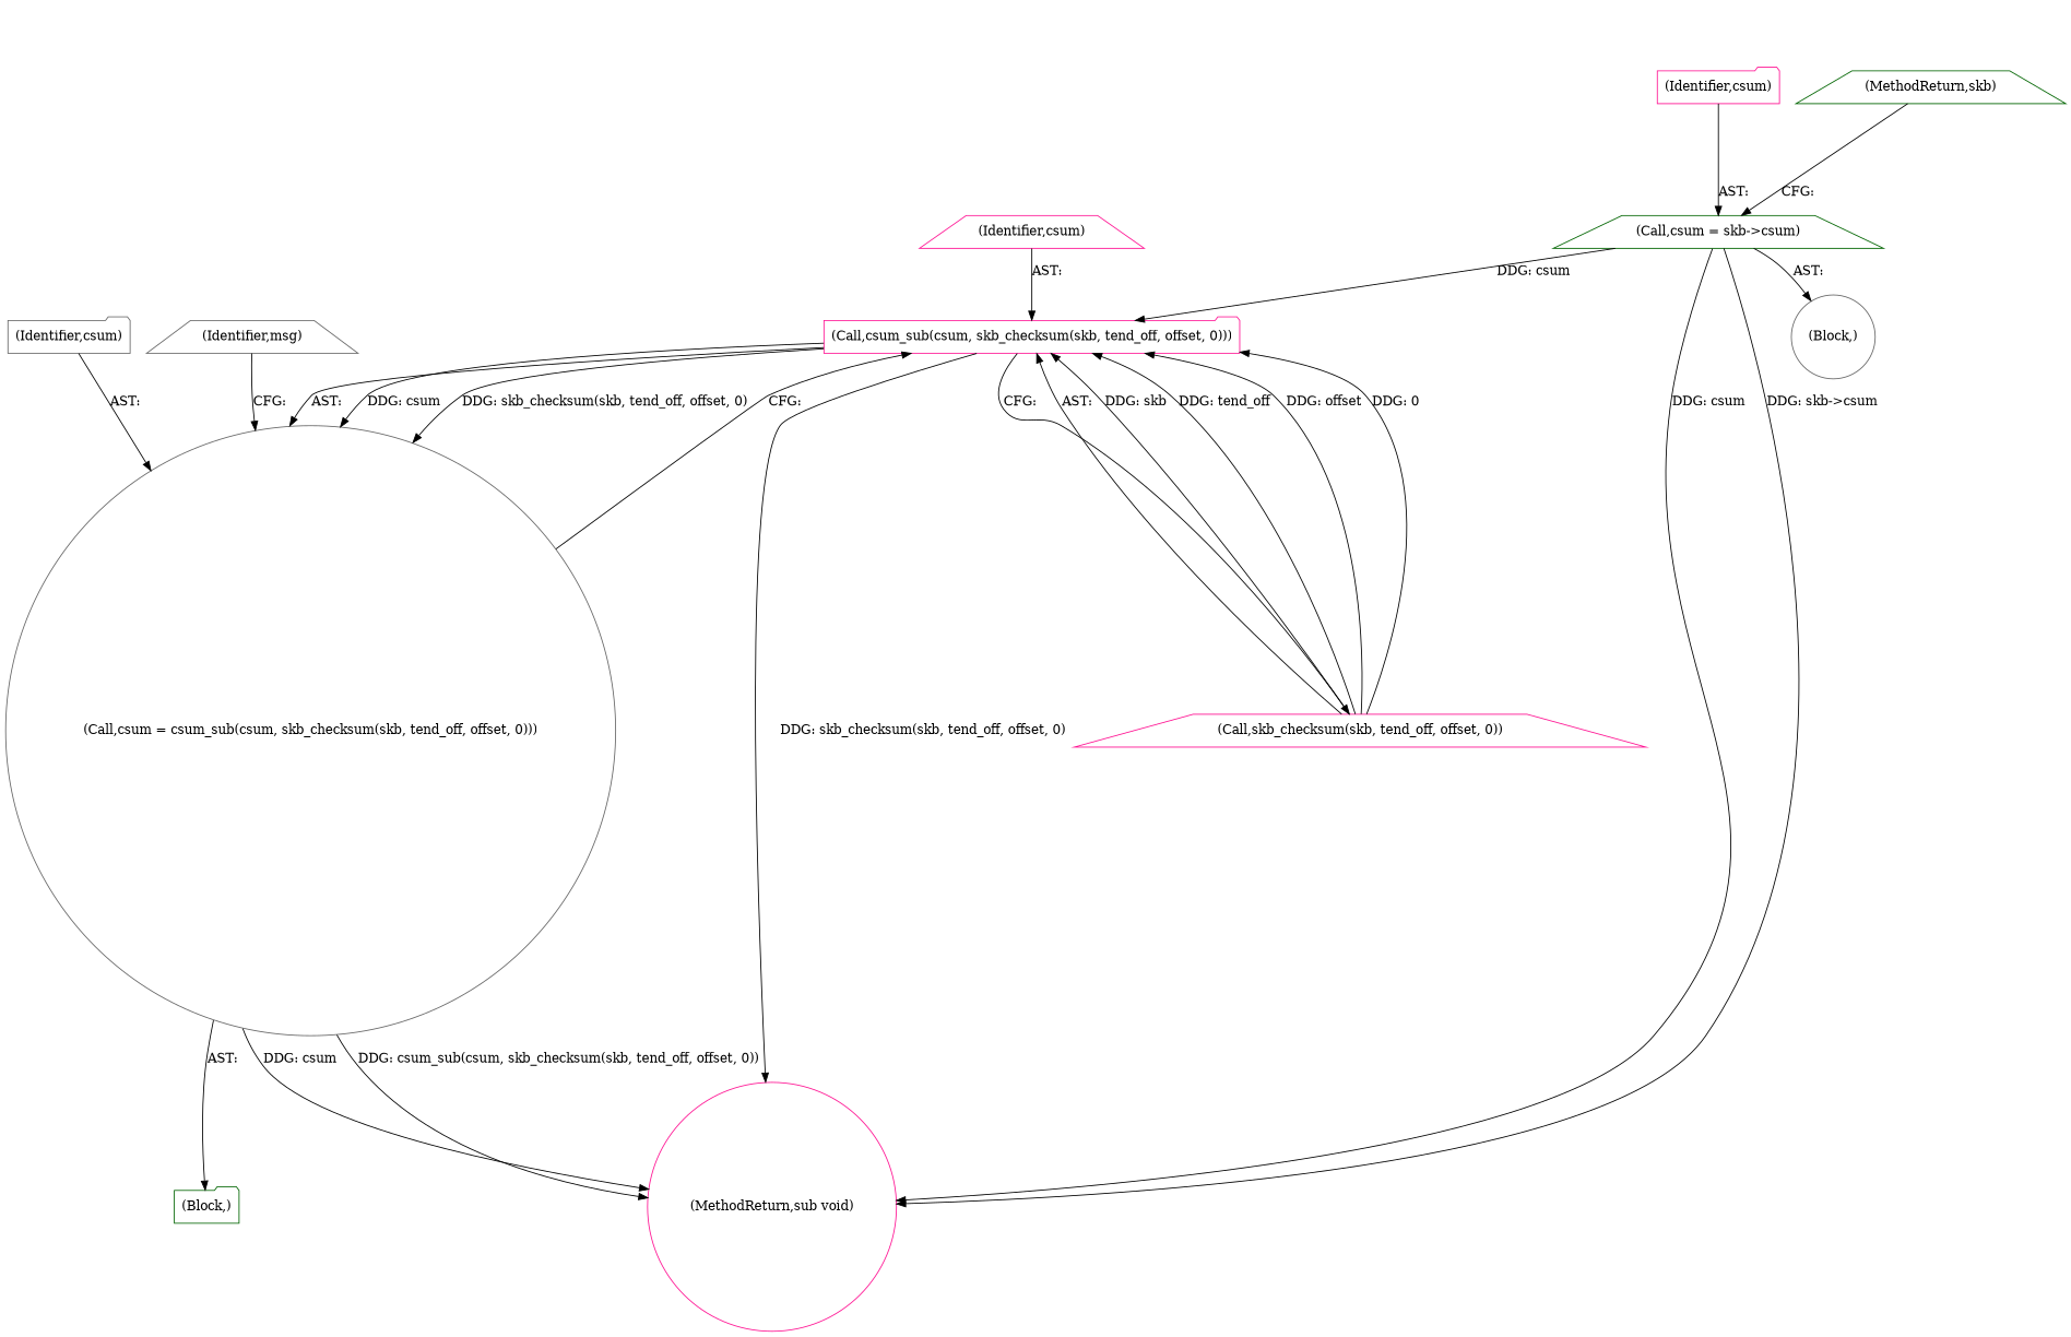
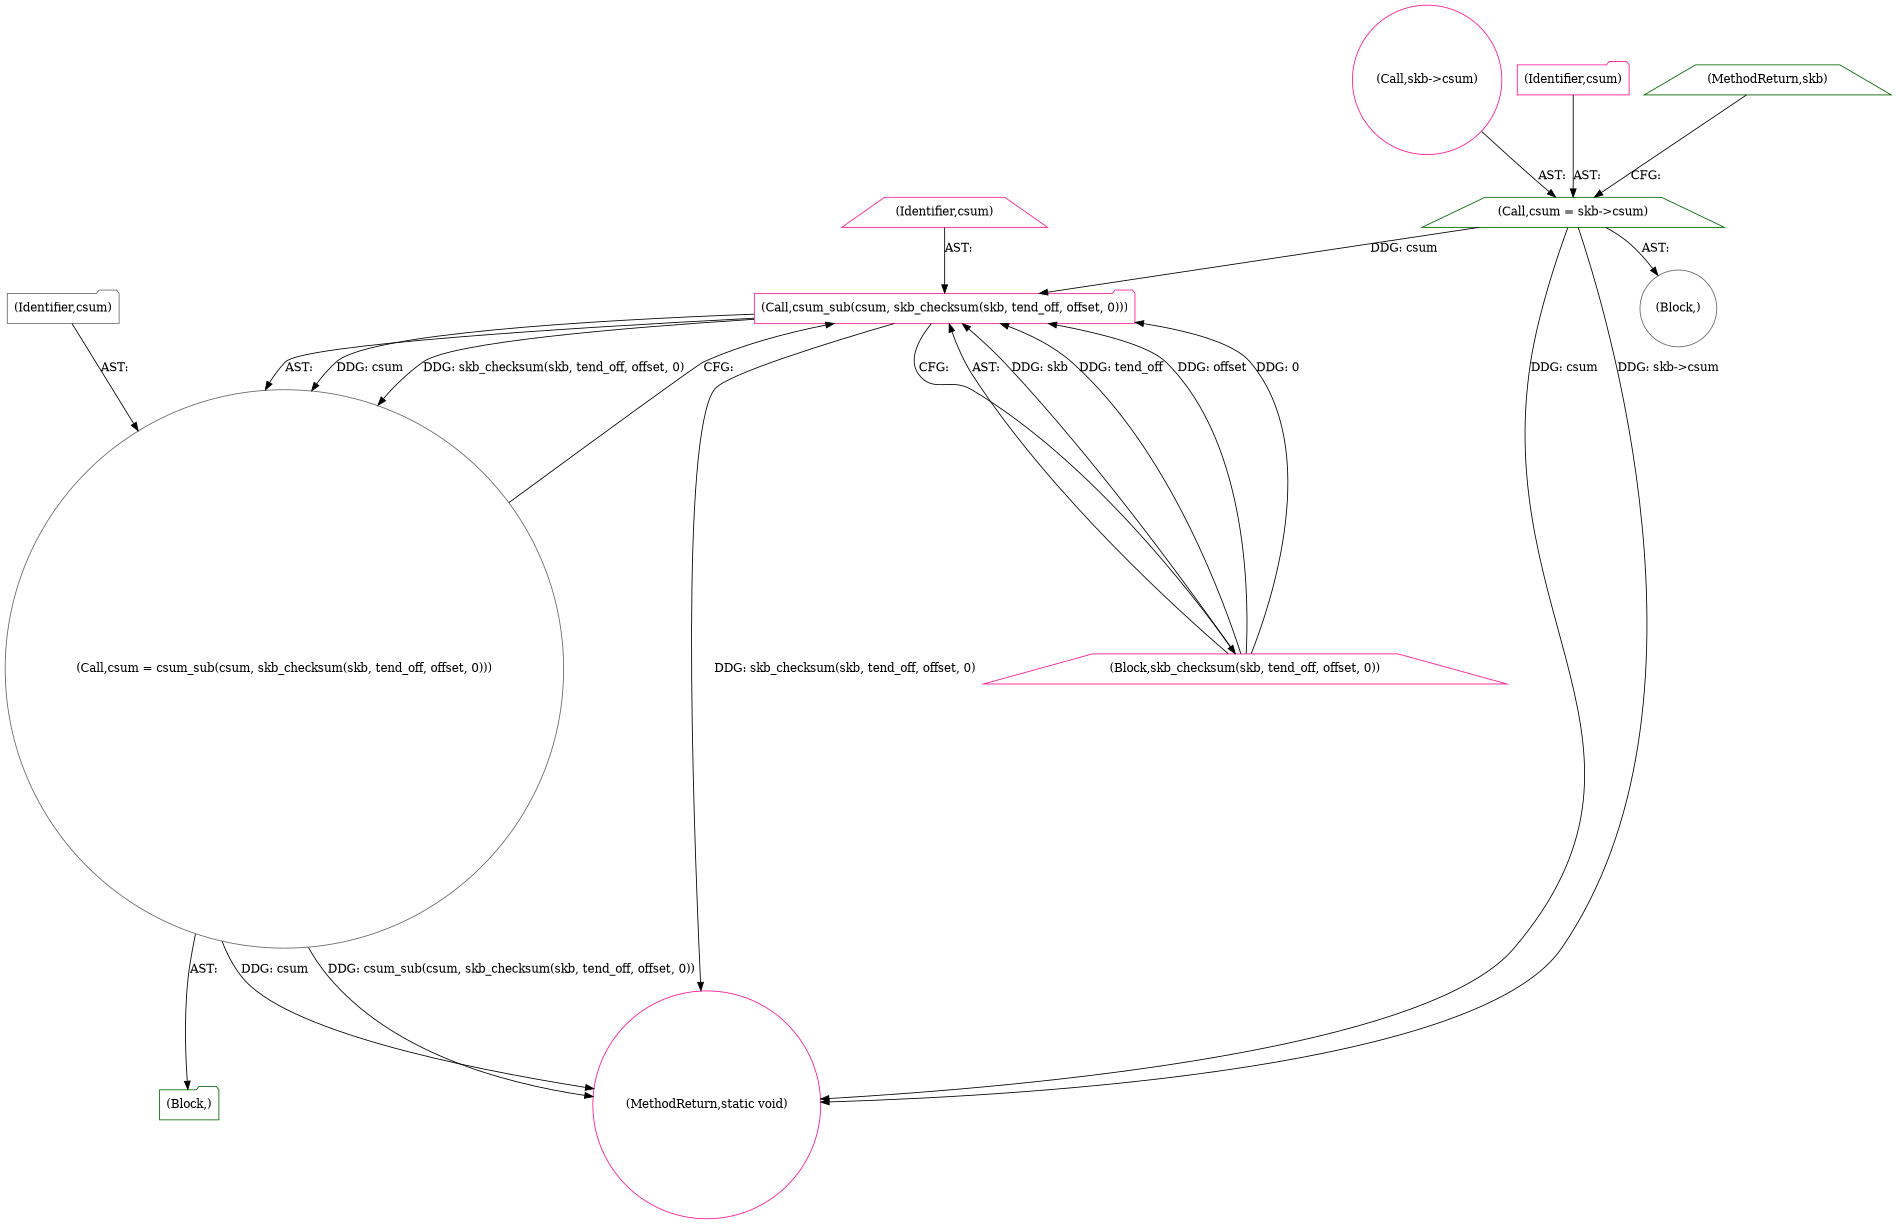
  digraph {
    node [color=deeppink shape=trapezium]
    n1 [color=darkgreen label="(Call,csum = skb->csum)"]
    n2 [label="(Call,csum_sub(csum, skb_checksum(skb, tend_off, offset, 0)))" shape=folder]
-   n3 [label="(MethodReturn,sub void)" shape=circle]
+   n3 [label="(MethodReturn,static void)" shape=circle]
    n4 [color=gray40 label="(Block,)" shape=circle]
    n5 [color=gray40 label="(Call,csum = csum_sub(csum, skb_checksum(skb, tend_off, offset, 0)))" shape=circle]
-   n6 [label="(Call,skb_checksum(skb, tend_off, offset, 0))"]
+   n6 [label="(Block,skb_checksum(skb, tend_off, offset, 0))"]
+   n7 [label="(Call,skb->csum)" shape=circle]
    n8 [color=darkgreen label="(Block,)" shape=folder]
    n9 [label="(Identifier,csum)" shape=folder]
    n10 [label="(Identifier,csum)"]
    n11 [color=darkgreen label="(MethodReturn,skb)"]
    n12 [color=gray40 label="(Identifier,csum)" shape=folder]
-   n13 [color=gray40 label="(Identifier,msg)"]
    n1 -> n2 [label="DDG: csum"]
    n1 -> n3 [label="DDG: csum"]
    n1 -> n3 [label="DDG: skb->csum"]
    n1 -> n4 [label="AST: "]
    n2 -> n3 [label="DDG: skb_checksum(skb, tend_off, offset, 0)"]
    n2 -> n5 [label="AST: "]
    n2 -> n5 [label="DDG: csum"]
    n2 -> n5 [label="DDG: skb_checksum(skb, tend_off, offset, 0)"]
    n2 -> n6 [label="CFG: "]
    n5 -> n2 [label="CFG: "]
    n5 -> n3 [label="DDG: csum"]
    n5 -> n3 [label="DDG: csum_sub(csum, skb_checksum(skb, tend_off, offset, 0))"]
    n5 -> n8 [label="AST: "]
    n6 -> n2 [label="AST: "]
    n6 -> n2 [label="DDG: skb"]
    n6 -> n2 [label="DDG: tend_off"]
    n6 -> n2 [label="DDG: offset"]
    n6 -> n2 [label="DDG: 0"]
+   n7 -> n1 [label="AST: "]
    n9 -> n1 [label="AST: "]
    n10 -> n2 [label="AST: "]
    n11 -> n1 [label="CFG: "]
    n12 -> n5 [label="AST: "]
-   n13 -> n5 [label="CFG: "]
  }
